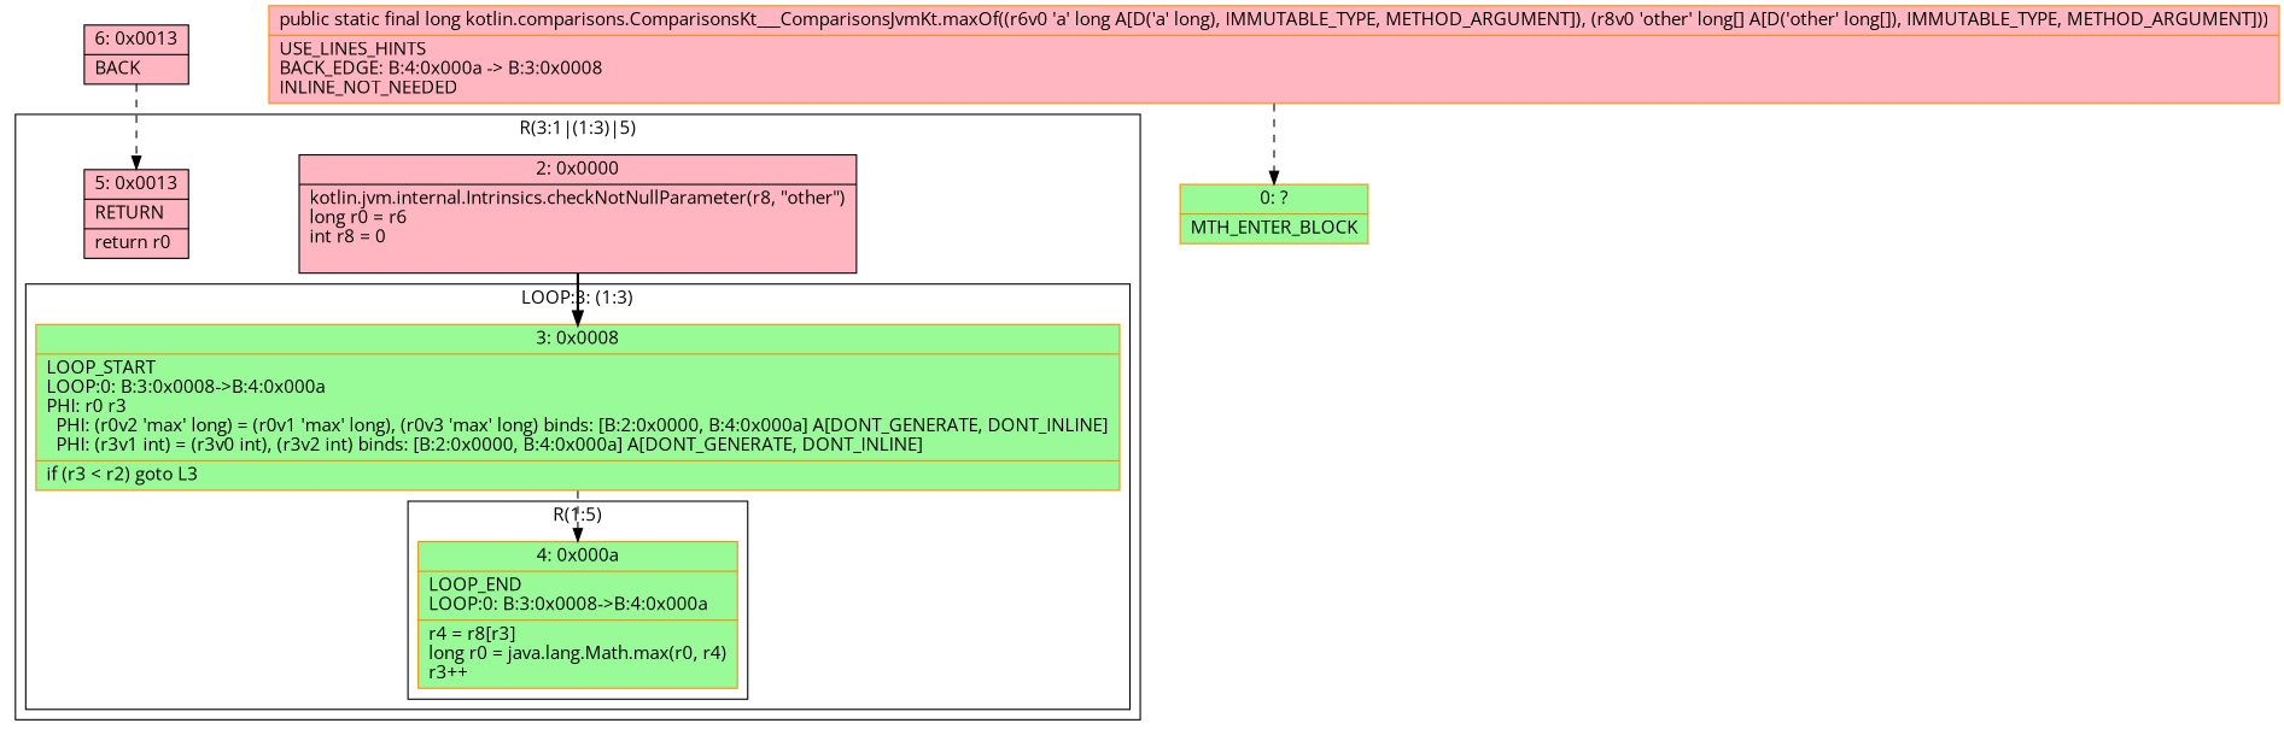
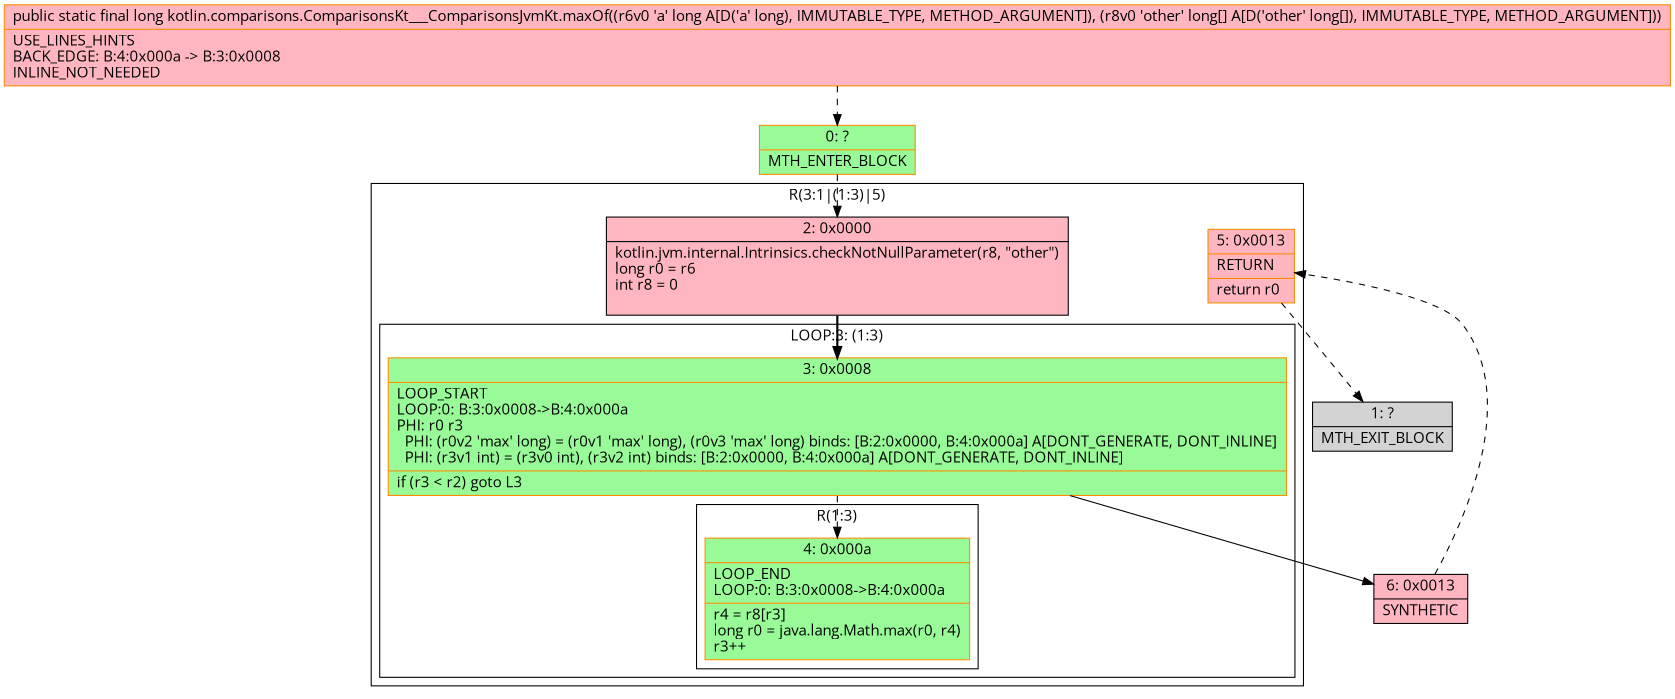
  digraph {
    fontname="Open Sans"
    node [color=darkorange fillcolor=lightpink fontname="Open Sans" shape=record style=filled]
    edge [fontname="Open Sans" style=dashed]
    n1 [fillcolor=palegreen label="{4\:\ 0x000a|LOOP_END\lLOOP:0: B:3:0x0008\-\>B:4:0x000a\l|r4 = r8[r3]\llong r0 = java.lang.Math.max(r0, r4)\lr3++\l}"]
    n2 [fillcolor=palegreen label="{3\:\ 0x0008|LOOP_START\lLOOP:0: B:3:0x0008\-\>B:4:0x000a\lPHI: r0 r3 \l  PHI: (r0v2 'max' long) = (r0v1 'max' long), (r0v3 'max' long) binds: [B:2:0x0000, B:4:0x000a] A[DONT_GENERATE, DONT_INLINE]\l  PHI: (r3v1 int) = (r3v0 int), (r3v2 int) binds: [B:2:0x0000, B:4:0x000a] A[DONT_GENERATE, DONT_INLINE]\l|if (r3 \< r2) goto L3\l}"]
    n3 [color=black label="{2\:\ 0x0000|kotlin.jvm.internal.Intrinsics.checkNotNullParameter(r8, \"other\")\llong r0 = r6\lint r8 = 0\l\l}"]
-   n4 [color=black label="{5\:\ 0x0013|RETURN\l|return r0\l}"]
-   n5 [color=black label="{6\:\ 0x0013|BACK\l}"]
+   n4 [label="{5\:\ 0x0013|RETURN\l|return r0\l}"]
+   n5 [color=black label="{6\:\ 0x0013|SYNTHETIC\l}"]
+   n6 [color=black fillcolor=lightgrey label="{1\:\ ?|MTH_EXIT_BLOCK\l}"]
    n7 [fillcolor=palegreen label="{0\:\ ?|MTH_ENTER_BLOCK\l}"]
    n8 [label="{public static final long kotlin.comparisons.ComparisonsKt___ComparisonsJvmKt.maxOf((r6v0 'a' long A[D('a' long), IMMUTABLE_TYPE, METHOD_ARGUMENT]), (r8v0 'other' long[] A[D('other' long[]), IMMUTABLE_TYPE, METHOD_ARGUMENT]))  | USE_LINES_HINTS\lBACK_EDGE: B:4:0x000a \-\> B:3:0x0008\lINLINE_NOT_NEEDED\l}"]
    subgraph cluster_1 {
      label="R(3:1|(1:3)|5)"
      n3
      n4
      subgraph cluster_2 {
        label="LOOP:3: (1:3)"
        n2
        subgraph cluster_3 {
-         label="R(1:5)"
+         label="R(1:3)"
          n1
        }
      }
    }
    n2 -> n1
+   n2 -> n5 [style=solid]
    n3 -> n2 [style=bold]
+   n4 -> n6
    n5 -> n4
+   n7 -> n3
    n8 -> n7
  }
